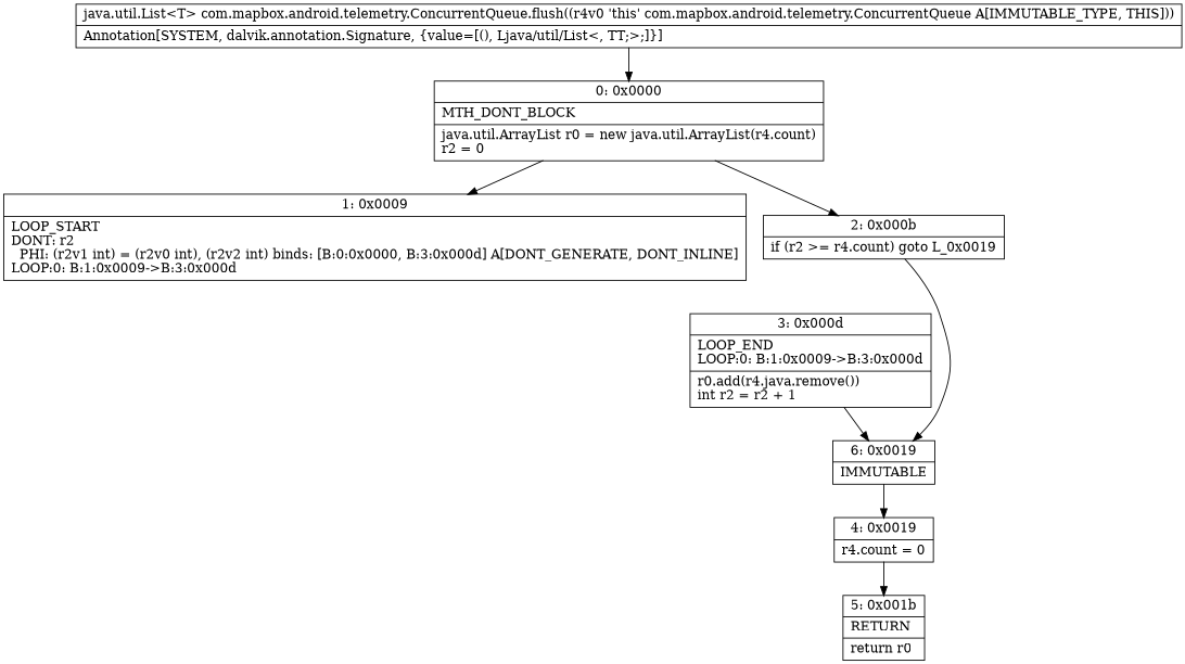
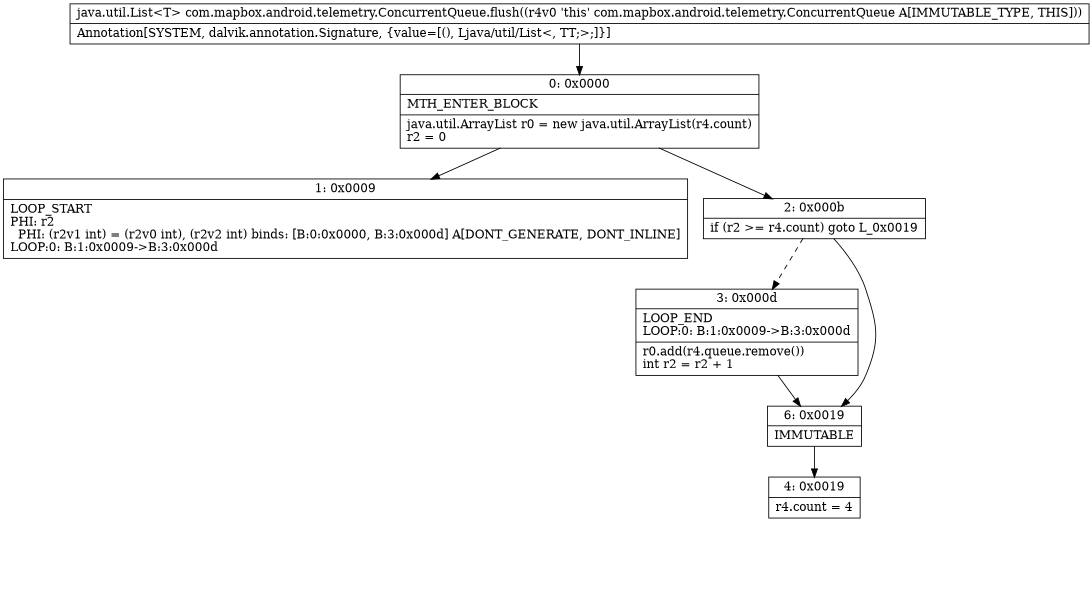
  digraph {
    node [shape=record]
-   n1 [label="{0\:\ 0x0000|MTH_DONT_BLOCK\l|java.util.ArrayList r0 = new java.util.ArrayList(r4.count)\lr2 = 0\l}"]
-   n2 [label="{1\:\ 0x0009|LOOP_START\lDONT: r2 \l  PHI: (r2v1 int) = (r2v0 int), (r2v2 int) binds: [B:0:0x0000, B:3:0x000d] A[DONT_GENERATE, DONT_INLINE]\lLOOP:0: B:1:0x0009\-\>B:3:0x000d\l}"]
+   n1 [label="{0\:\ 0x0000|MTH_ENTER_BLOCK\l|java.util.ArrayList r0 = new java.util.ArrayList(r4.count)\lr2 = 0\l}"]
+   n2 [label="{1\:\ 0x0009|LOOP_START\lPHI: r2 \l  PHI: (r2v1 int) = (r2v0 int), (r2v2 int) binds: [B:0:0x0000, B:3:0x000d] A[DONT_GENERATE, DONT_INLINE]\lLOOP:0: B:1:0x0009\-\>B:3:0x000d\l}"]
    n3 [label="{2\:\ 0x000b|if (r2 \>= r4.count) goto L_0x0019\l}"]
-   n4 [label="{3\:\ 0x000d|LOOP_END\lLOOP:0: B:1:0x0009\-\>B:3:0x000d\l|r0.add(r4.java.remove())\lint r2 = r2 + 1\l}"]
+   n4 [label="{3\:\ 0x000d|LOOP_END\lLOOP:0: B:1:0x0009\-\>B:3:0x000d\l|r0.add(r4.queue.remove())\lint r2 = r2 + 1\l}"]
    n5 [label="{6\:\ 0x0019|IMMUTABLE\l}"]
-   n6 [label="{4\:\ 0x0019|r4.count = 0\l}"]
-   n7 [label="{5\:\ 0x001b|RETURN\l|return r0\l}"]
+   n6 [label="{4\:\ 0x0019|r4.count = 4\l}"]
    n8 [label="{java.util.List\<T\> com.mapbox.android.telemetry.ConcurrentQueue.flush((r4v0 'this' com.mapbox.android.telemetry.ConcurrentQueue A[IMMUTABLE_TYPE, THIS]))  | Annotation[SYSTEM, dalvik.annotation.Signature, \{value=[(), Ljava\/util\/List\<, TT;\>;]\}]\l}"]
    n1 -> n2
    n1 -> n3
+   n3 -> n4 [style=dashed]
    n3 -> n5
    n4 -> n5
    n5 -> n6
-   n6 -> n7
    n8 -> n1
  }
